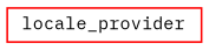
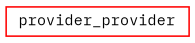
  digraph {
    rankdir=LR
    fontname="IBM Plex Mono"
-   n1 [color=red fillcolor=white fontname="IBM Plex Mono" fontsize=10 height=0.2 label=locale_provider shape=record style=filled width=0.4]
+   n1 [color=red fillcolor=white fontname="IBM Plex Mono" fontsize=10 height=0.2 label=provider_provider shape=record style=filled width=0.4]
  }
